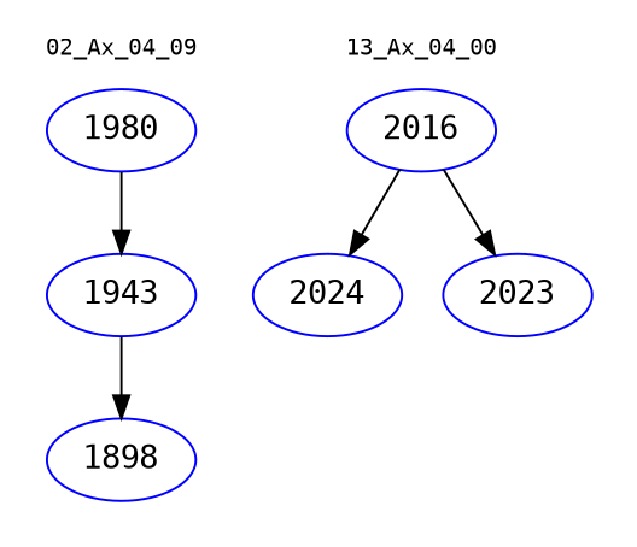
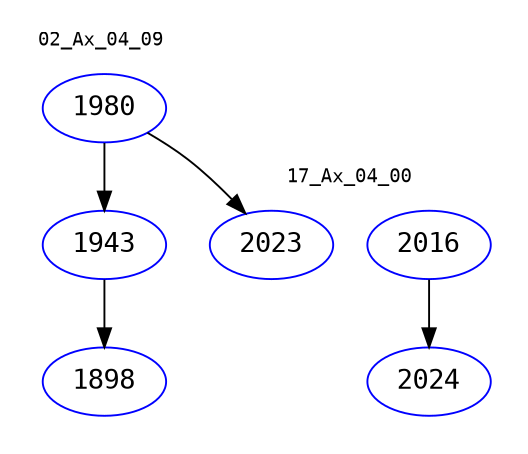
  digraph {
    fontname="DejaVu Sans Mono"
    node [color=blue fontname="DejaVu Sans Mono"]
    edge [color=black fontname="DejaVu Sans Mono"]
    n1 [label=1943]
    n2 [label=1980]
    n3 [label=1898]
    n4 [label=2016]
    n5 [label=2024]
    n6 [label=2023]
    subgraph cluster_1 {
      color=white
      fontsize=10
      label="02_Ax_04_09"
      n1
      n2
      n3
    }
    subgraph cluster_2 {
      color=white
      fontsize=10
-     label="13_Ax_04_00"
+     label="17_Ax_04_00"
      n4
      n5
      n6
    }
    n1 -> n3
    n2 -> n1
    n4 -> n5
-   n4 -> n6
+   n2 -> n6
  }
